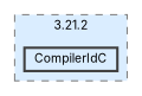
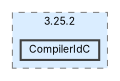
  digraph {
    compound=true
    fontname=Inter
    n1 [color=grey25 fillcolor="#daedff" fontname=Inter fontsize=10 height=0.2 label=CompilerIdC shape=box style="filled,bold" width=0.4]
    subgraph cluster_1 {
      bgcolor="#daedff"
      fontsize=10
-     label="3.21.2"
+     label="3.25.2"
      pencolor=grey50
      style="filled,dashed"
      n1
    }
  }
